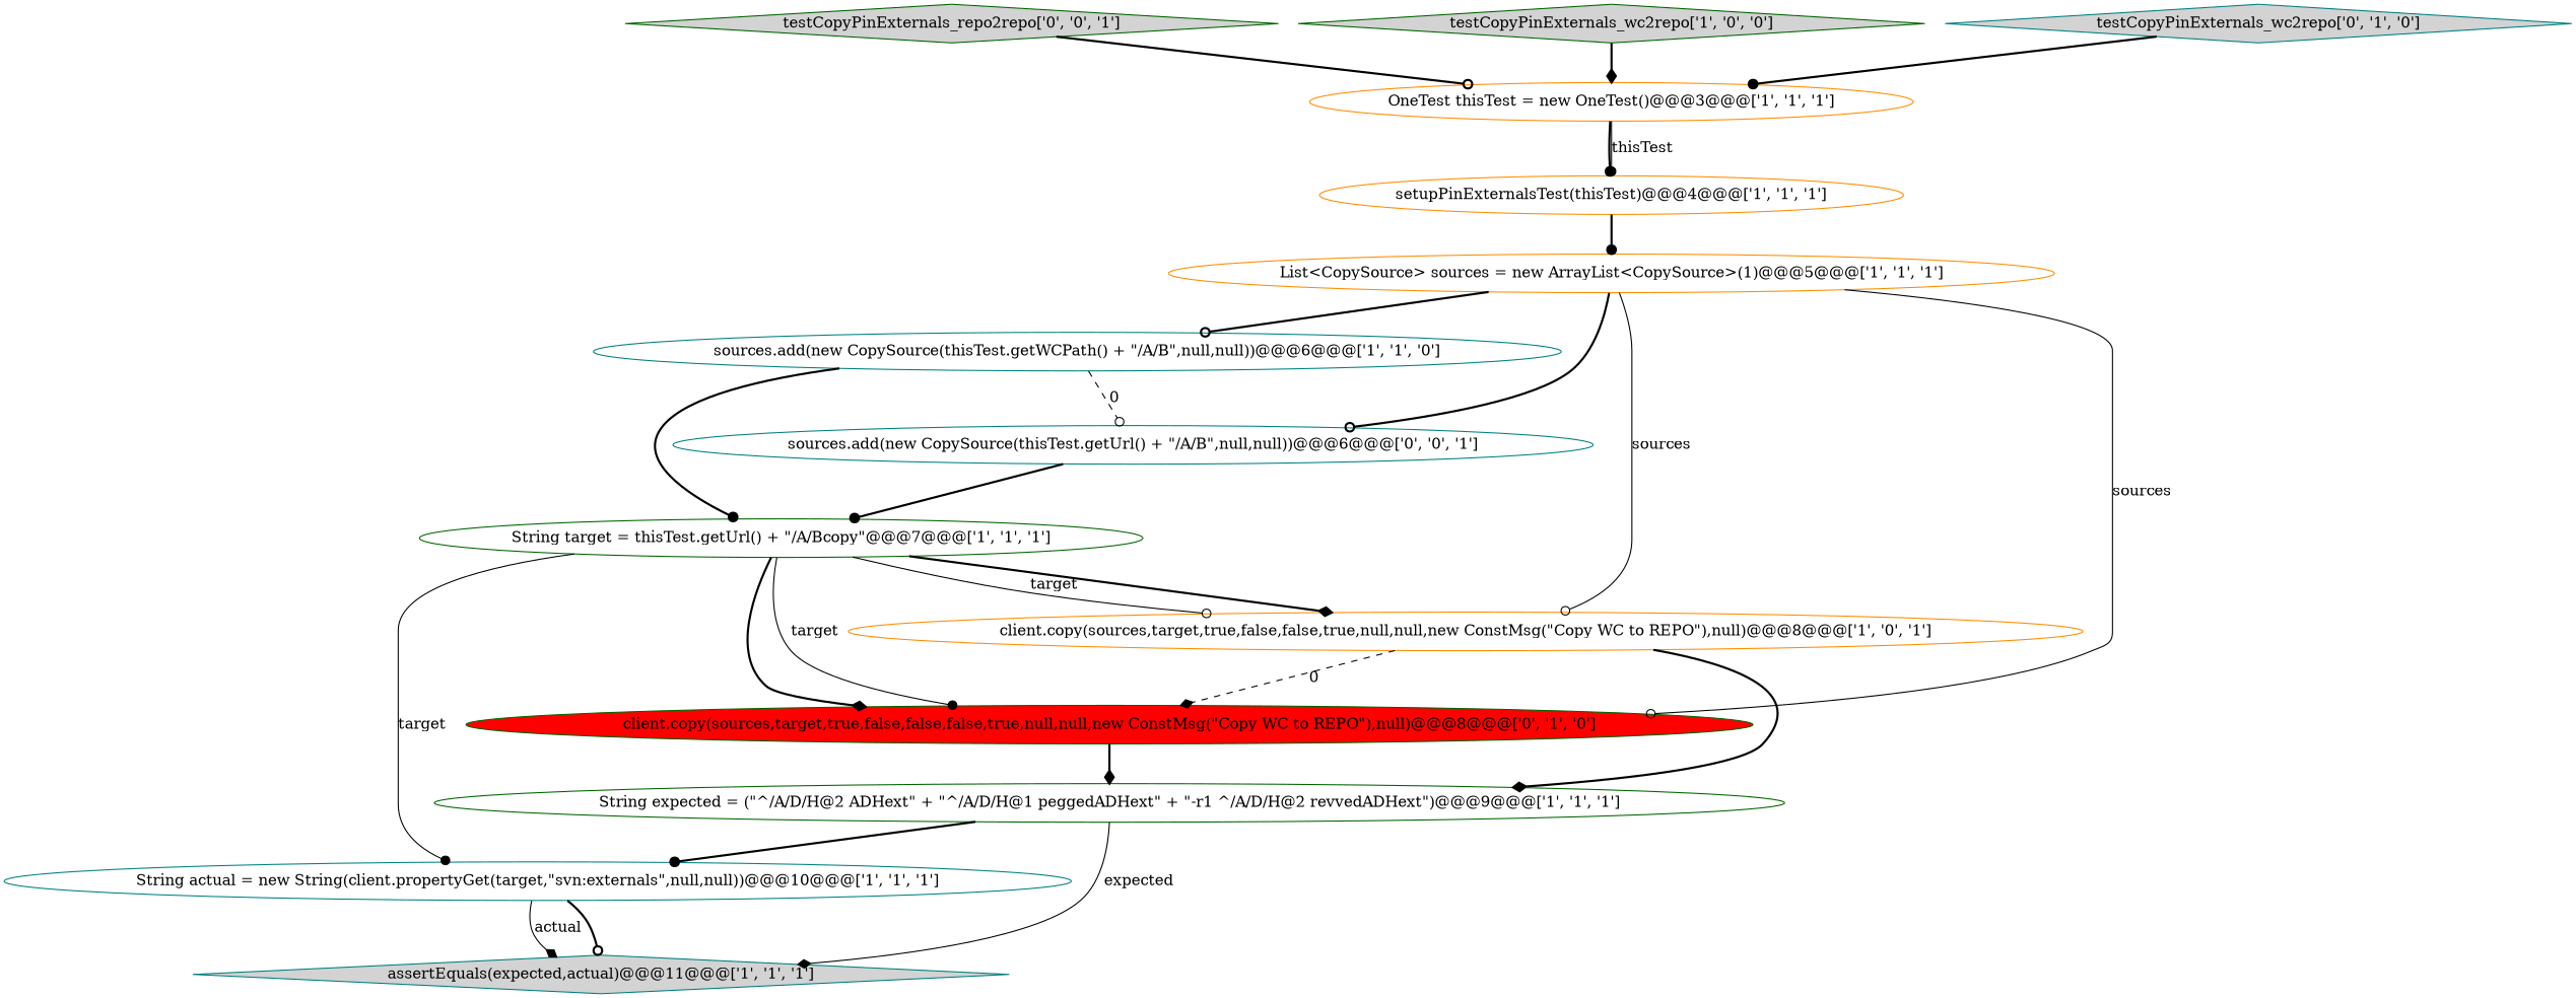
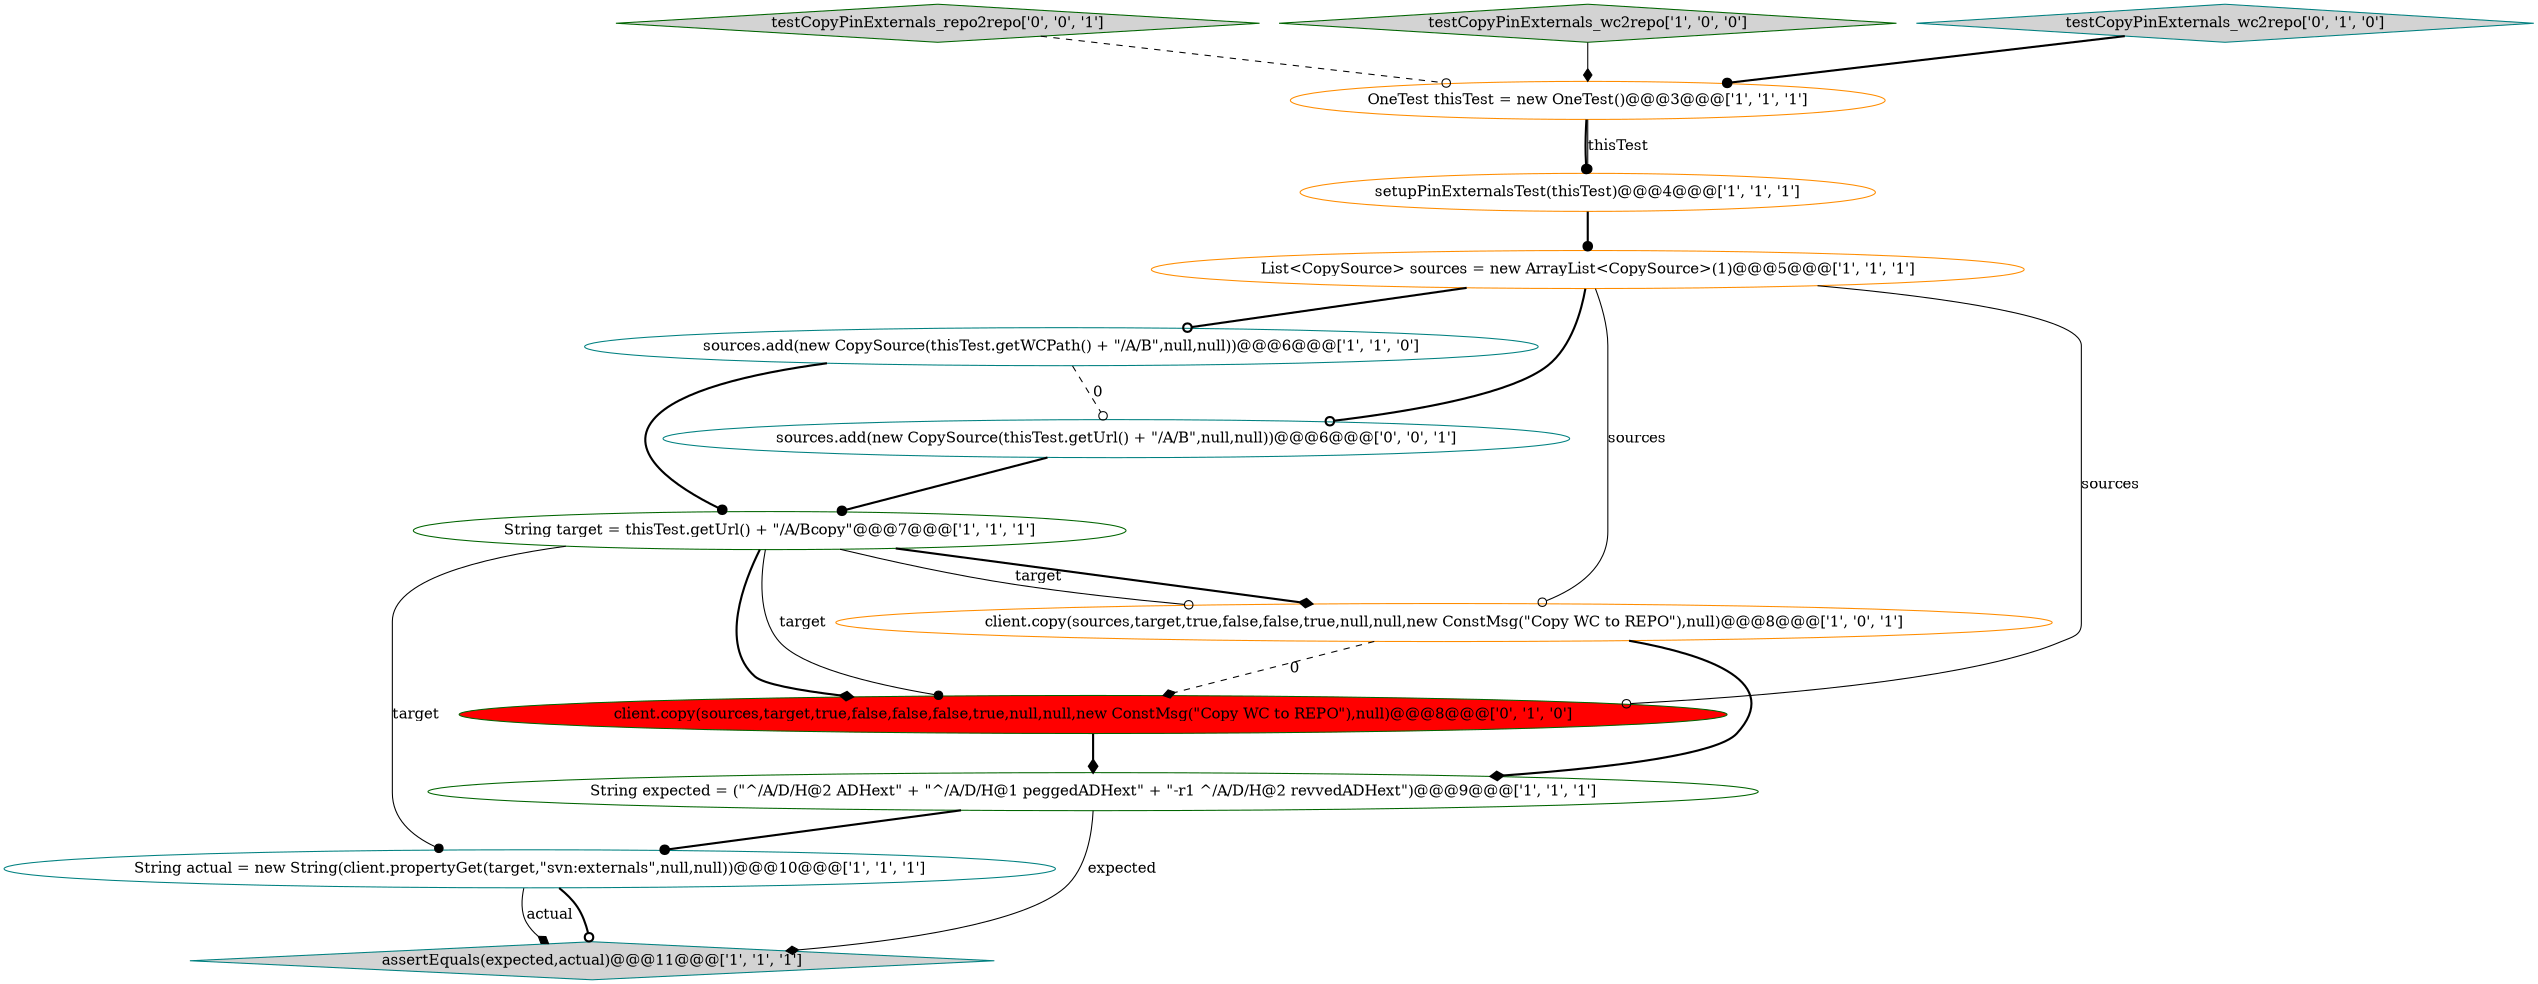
  digraph {
    node [color=darkgreen fillcolor=white shape=ellipse style=filled]
    edge [arrowhead=dot style=bold]
    n1 [fillcolor=lightgray label="testCopyPinExternals_repo2repo['0', '0', '1']" shape=diamond]
    n2 [color=darkorange label="OneTest thisTest = new OneTest()@@@3@@@['1', '1', '1']"]
    n3 [color=darkorange label="setupPinExternalsTest(thisTest)@@@4@@@['1', '1', '1']"]
    n4 [color=darkorange label="List<CopySource> sources = new ArrayList<CopySource>(1)@@@5@@@['1', '1', '1']"]
    n5 [color=teal label="sources.add(new CopySource(thisTest.getWCPath() + \"/A/B\",null,null))@@@6@@@['1', '1', '0']"]
    n6 [color=teal label="sources.add(new CopySource(thisTest.getUrl() + \"/A/B\",null,null))@@@6@@@['0', '0', '1']"]
    n7 [fillcolor=red label="client.copy(sources,target,true,false,false,false,true,null,null,new ConstMsg(\"Copy WC to REPO\"),null)@@@8@@@['0', '1', '0']"]
    n8 [color=darkorange label="client.copy(sources,target,true,false,false,true,null,null,new ConstMsg(\"Copy WC to REPO\"),null)@@@8@@@['1', '0', '1']"]
    n9 [fillcolor=lightgray label="testCopyPinExternals_wc2repo['1', '0', '0']" shape=diamond]
    n10 [label="String target = thisTest.getUrl() + \"/A/Bcopy\"@@@7@@@['1', '1', '1']"]
    n11 [color=teal label="String actual = new String(client.propertyGet(target,\"svn:externals\",null,null))@@@10@@@['1', '1', '1']"]
    n12 [label="String expected = (\"^/A/D/H@2 ADHext\" + \"^/A/D/H@1 peggedADHext\" + \"-r1 ^/A/D/H@2 revvedADHext\")@@@9@@@['1', '1', '1']"]
    n13 [color=teal fillcolor=lightgray label="assertEquals(expected,actual)@@@11@@@['1', '1', '1']" shape=diamond]
    n14 [color=teal fillcolor=lightgray label="testCopyPinExternals_wc2repo['0', '1', '0']" shape=diamond]
-   n1 -> n2 [arrowhead=odot]
+   n1 -> n2 [arrowhead=odot style=dashed]
    n2 -> n3
    n2 -> n3 [label=thisTest style=solid]
    n3 -> n4
    n4 -> n5 [arrowhead=odot]
    n4 -> n6 [arrowhead=odot]
    n4 -> n7 [arrowhead=odot label=sources style=solid]
    n4 -> n8 [arrowhead=odot label=sources style=solid]
    n5 -> n6 [arrowhead=odot label=0 style=dashed]
    n5 -> n10
    n6 -> n10
    n7 -> n12 [arrowhead=diamond]
    n8 -> n7 [arrowhead=diamond label=0 style=dashed]
    n8 -> n12 [arrowhead=diamond]
-   n9 -> n2 [arrowhead=diamond]
+   n9 -> n2 [arrowhead=diamond style=solid]
    n10 -> n7 [arrowhead=diamond]
    n10 -> n7 [label=target style=solid]
    n10 -> n8 [arrowhead=diamond]
    n10 -> n8 [arrowhead=odot label=target style=solid]
    n10 -> n11 [label=target style=solid]
    n11 -> n13 [arrowhead=odot]
    n11 -> n13 [arrowhead=diamond label=actual style=solid]
    n12 -> n11
    n12 -> n13 [arrowhead=diamond label=expected style=solid]
    n14 -> n2
  }
